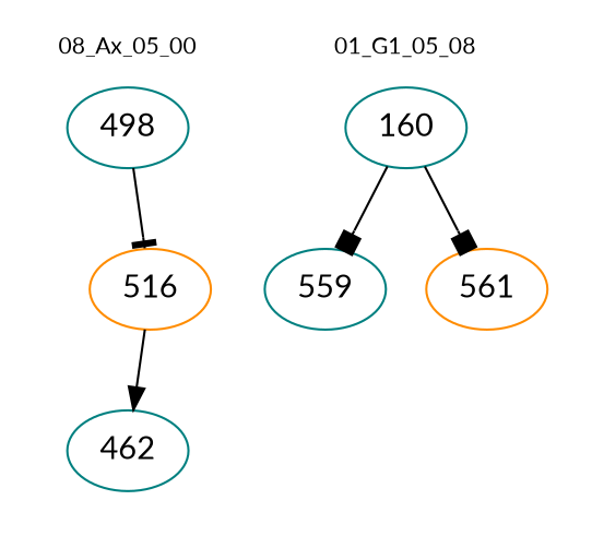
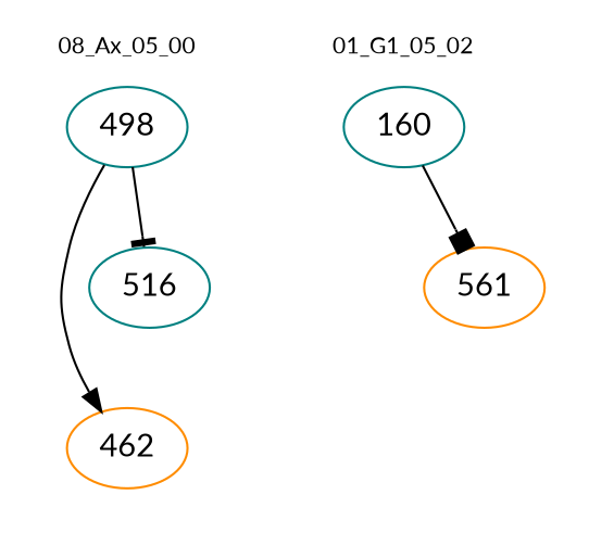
  digraph {
    fontname=Lato
    node [color=teal fontname=Lato]
    edge [arrowhead=box color=black fontname=Lato]
    n1 [label=498]
-   n2 [label=462]
-   n3 [color=darkorange label=516]
+   n2 [color=darkorange label=462]
+   n3 [label=516]
    n4 [label=160]
-   n5 [label=559]
    n6 [color=darkorange label=561]
    subgraph cluster_1 {
      color=white
      fontsize=10
      label="08_Ax_05_00"
      n1
      n2
      n3
    }
    subgraph cluster_2 {
      color=white
      fontsize=10
-     label="01_G1_05_08"
+     label="01_G1_05_02"
      n4
-     n5
      n6
    }
-   n3 -> n2 [arrowhead=normal]
+   n1 -> n2 [arrowhead=normal]
    n1 -> n3 [arrowhead=tee]
-   n4 -> n5
    n4 -> n6
  }
